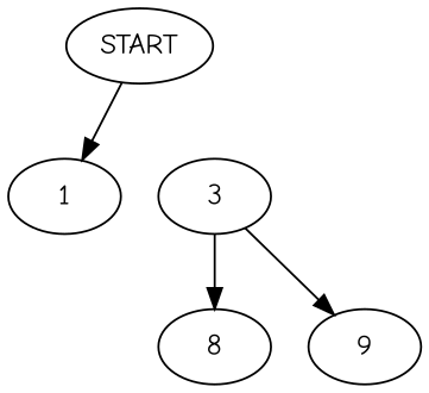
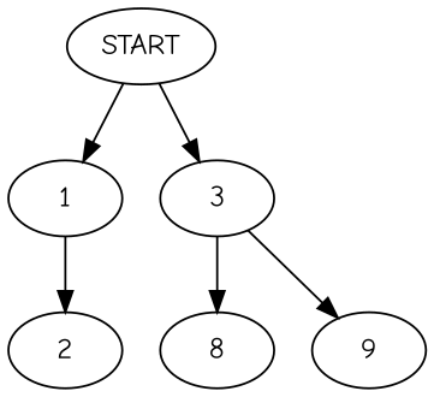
  digraph {
    fontname="Comic Neue"
    node [fontname="Comic Neue"]
    edge [fontname="Comic Neue"]
    n1 [label=START]
    1
    3
+   2
    n5 [label=8]
    n6 [label=9]
    n1 -> 1
+   n1 -> 3
+   1 -> 2
    3 -> n5
    3 -> n6
  }
